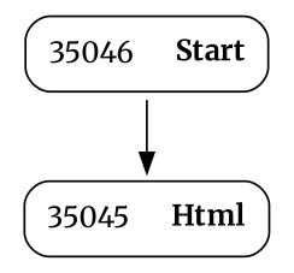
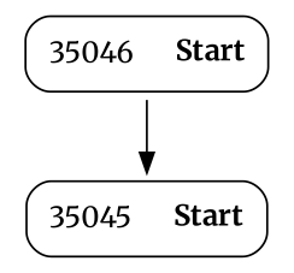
  digraph {
    fontname=Merriweather
    node [shape=none fontname=Merriweather]
-   n1 [label=<<TABLE border='1' cellspacing='0' cellpadding='10' style='rounded' ><TR><TD border='0'>35045</TD><TD border='0'><B>Html</B></TD></TR></TABLE>>]
+   n1 [label=<<TABLE border='1' cellspacing='0' cellpadding='10' style='rounded' ><TR><TD border='0'>35045</TD><TD border='0'><B>Start</B></TD></TR></TABLE>>]
    n2 [label=<<TABLE border='1' cellspacing='0' cellpadding='10' style='rounded' ><TR><TD border='0'>35046</TD><TD border='0'><B>Start</B></TD></TR></TABLE>>]
    n2 -> n1 [weight=2 fontname=Merriweather]
  }
